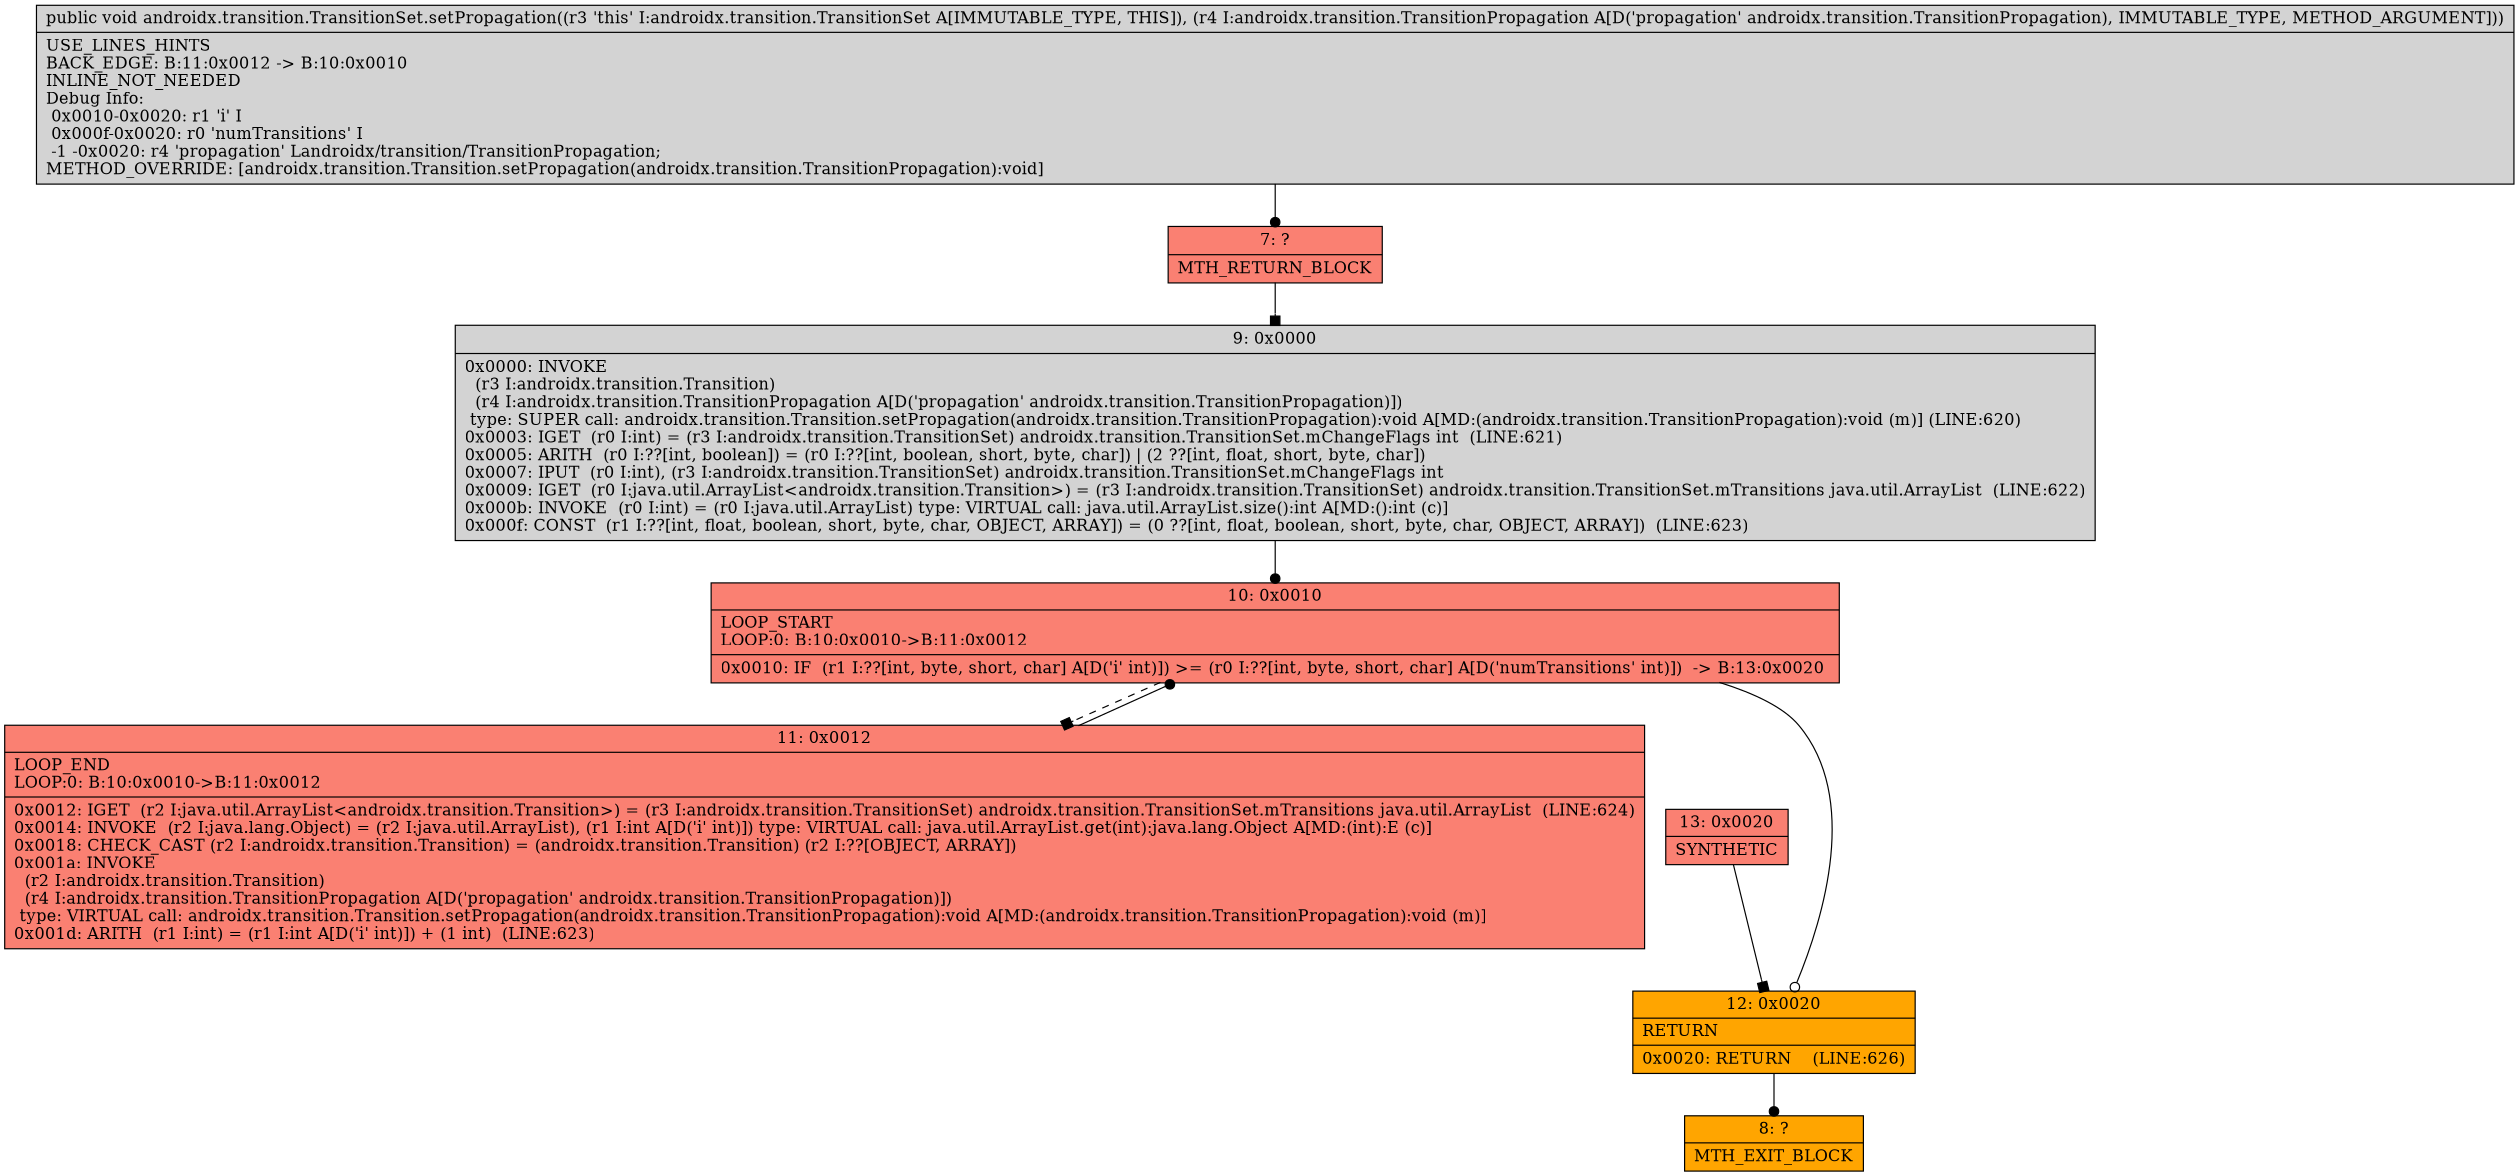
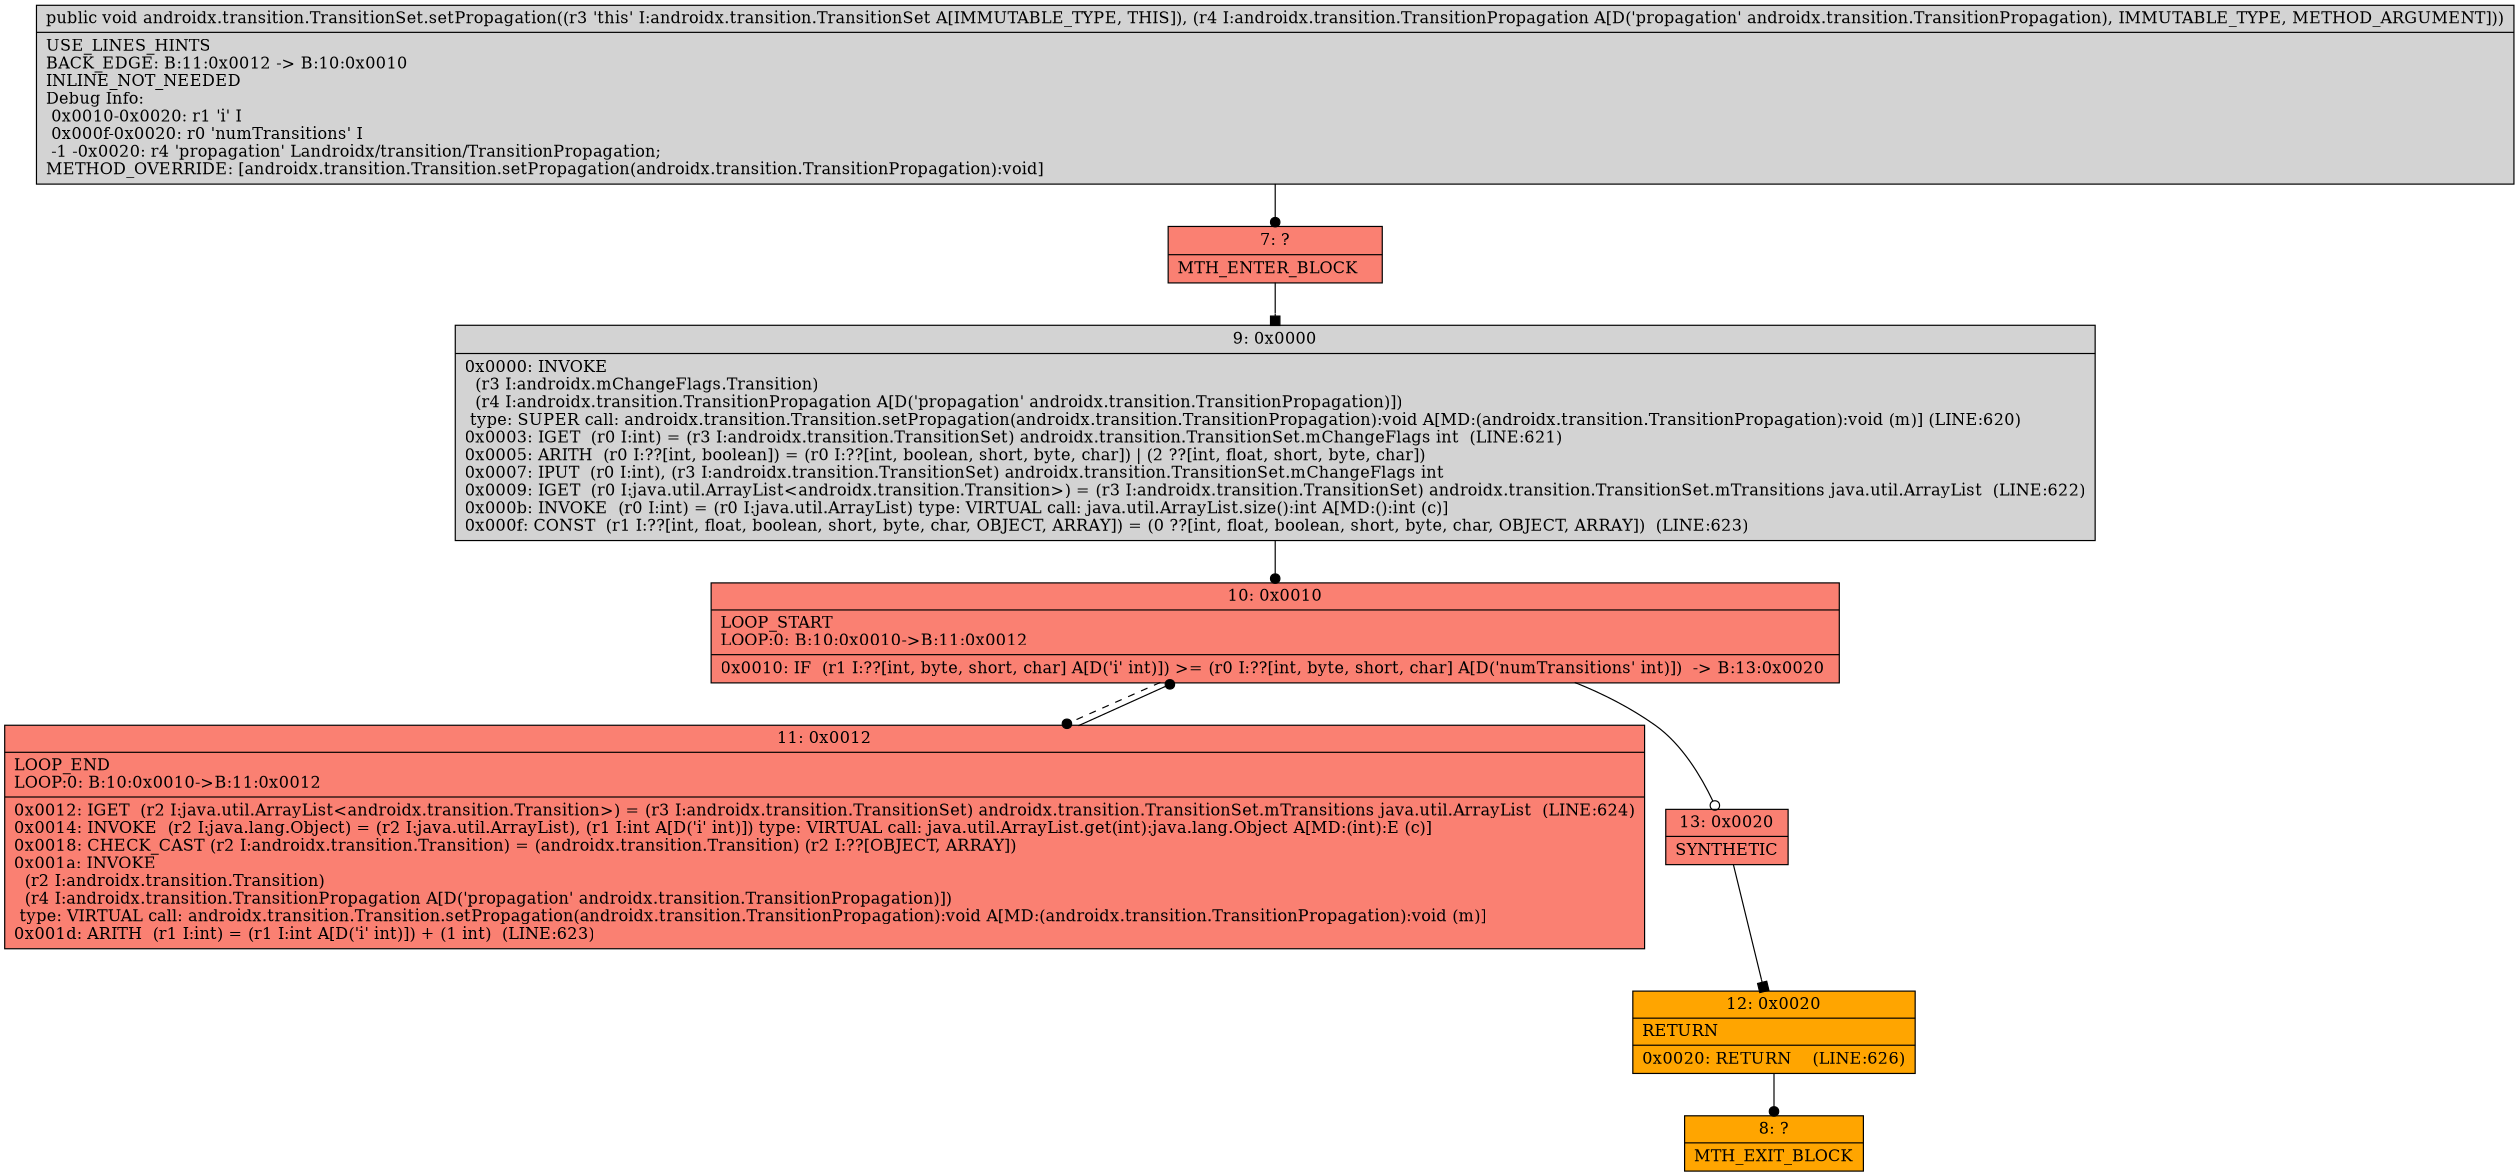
  digraph {
    node [fillcolor=salmon shape=record style=filled]
    edge [arrowhead=dot]
-   n1 [label="{7\:\ ?|MTH_RETURN_BLOCK\l}"]
-   n2 [fillcolor=lightgrey label="{9\:\ 0x0000|0x0000: INVOKE  \l  (r3 I:androidx.transition.Transition)\l  (r4 I:androidx.transition.TransitionPropagation A[D('propagation' androidx.transition.TransitionPropagation)])\l type: SUPER call: androidx.transition.Transition.setPropagation(androidx.transition.TransitionPropagation):void A[MD:(androidx.transition.TransitionPropagation):void (m)] (LINE:620)\l0x0003: IGET  (r0 I:int) = (r3 I:androidx.transition.TransitionSet) androidx.transition.TransitionSet.mChangeFlags int  (LINE:621)\l0x0005: ARITH  (r0 I:??[int, boolean]) = (r0 I:??[int, boolean, short, byte, char]) \| (2 ??[int, float, short, byte, char]) \l0x0007: IPUT  (r0 I:int), (r3 I:androidx.transition.TransitionSet) androidx.transition.TransitionSet.mChangeFlags int \l0x0009: IGET  (r0 I:java.util.ArrayList\<androidx.transition.Transition\>) = (r3 I:androidx.transition.TransitionSet) androidx.transition.TransitionSet.mTransitions java.util.ArrayList  (LINE:622)\l0x000b: INVOKE  (r0 I:int) = (r0 I:java.util.ArrayList) type: VIRTUAL call: java.util.ArrayList.size():int A[MD:():int (c)]\l0x000f: CONST  (r1 I:??[int, float, boolean, short, byte, char, OBJECT, ARRAY]) = (0 ??[int, float, boolean, short, byte, char, OBJECT, ARRAY])  (LINE:623)\l}"]
+   n1 [label="{7\:\ ?|MTH_ENTER_BLOCK\l}"]
+   n2 [fillcolor=lightgrey label="{9\:\ 0x0000|0x0000: INVOKE  \l  (r3 I:androidx.mChangeFlags.Transition)\l  (r4 I:androidx.transition.TransitionPropagation A[D('propagation' androidx.transition.TransitionPropagation)])\l type: SUPER call: androidx.transition.Transition.setPropagation(androidx.transition.TransitionPropagation):void A[MD:(androidx.transition.TransitionPropagation):void (m)] (LINE:620)\l0x0003: IGET  (r0 I:int) = (r3 I:androidx.transition.TransitionSet) androidx.transition.TransitionSet.mChangeFlags int  (LINE:621)\l0x0005: ARITH  (r0 I:??[int, boolean]) = (r0 I:??[int, boolean, short, byte, char]) \| (2 ??[int, float, short, byte, char]) \l0x0007: IPUT  (r0 I:int), (r3 I:androidx.transition.TransitionSet) androidx.transition.TransitionSet.mChangeFlags int \l0x0009: IGET  (r0 I:java.util.ArrayList\<androidx.transition.Transition\>) = (r3 I:androidx.transition.TransitionSet) androidx.transition.TransitionSet.mTransitions java.util.ArrayList  (LINE:622)\l0x000b: INVOKE  (r0 I:int) = (r0 I:java.util.ArrayList) type: VIRTUAL call: java.util.ArrayList.size():int A[MD:():int (c)]\l0x000f: CONST  (r1 I:??[int, float, boolean, short, byte, char, OBJECT, ARRAY]) = (0 ??[int, float, boolean, short, byte, char, OBJECT, ARRAY])  (LINE:623)\l}"]
    n3 [label="{10\:\ 0x0010|LOOP_START\lLOOP:0: B:10:0x0010\-\>B:11:0x0012\l|0x0010: IF  (r1 I:??[int, byte, short, char] A[D('i' int)]) \>= (r0 I:??[int, byte, short, char] A[D('numTransitions' int)])  \-\> B:13:0x0020 \l}"]
    n4 [label="{11\:\ 0x0012|LOOP_END\lLOOP:0: B:10:0x0010\-\>B:11:0x0012\l|0x0012: IGET  (r2 I:java.util.ArrayList\<androidx.transition.Transition\>) = (r3 I:androidx.transition.TransitionSet) androidx.transition.TransitionSet.mTransitions java.util.ArrayList  (LINE:624)\l0x0014: INVOKE  (r2 I:java.lang.Object) = (r2 I:java.util.ArrayList), (r1 I:int A[D('i' int)]) type: VIRTUAL call: java.util.ArrayList.get(int):java.lang.Object A[MD:(int):E (c)]\l0x0018: CHECK_CAST (r2 I:androidx.transition.Transition) = (androidx.transition.Transition) (r2 I:??[OBJECT, ARRAY]) \l0x001a: INVOKE  \l  (r2 I:androidx.transition.Transition)\l  (r4 I:androidx.transition.TransitionPropagation A[D('propagation' androidx.transition.TransitionPropagation)])\l type: VIRTUAL call: androidx.transition.Transition.setPropagation(androidx.transition.TransitionPropagation):void A[MD:(androidx.transition.TransitionPropagation):void (m)]\l0x001d: ARITH  (r1 I:int) = (r1 I:int A[D('i' int)]) + (1 int)  (LINE:623)\l}"]
    n5 [label="{13\:\ 0x0020|SYNTHETIC\l}"]
    n6 [fillcolor=orange label="{12\:\ 0x0020|RETURN\l|0x0020: RETURN    (LINE:626)\l}"]
    n7 [fillcolor=orange label="{8\:\ ?|MTH_EXIT_BLOCK\l}"]
    n8 [fillcolor=lightgrey label="{public void androidx.transition.TransitionSet.setPropagation((r3 'this' I:androidx.transition.TransitionSet A[IMMUTABLE_TYPE, THIS]), (r4 I:androidx.transition.TransitionPropagation A[D('propagation' androidx.transition.TransitionPropagation), IMMUTABLE_TYPE, METHOD_ARGUMENT]))  | USE_LINES_HINTS\lBACK_EDGE: B:11:0x0012 \-\> B:10:0x0010\lINLINE_NOT_NEEDED\lDebug Info:\l  0x0010\-0x0020: r1 'i' I\l  0x000f\-0x0020: r0 'numTransitions' I\l  \-1 \-0x0020: r4 'propagation' Landroidx\/transition\/TransitionPropagation;\lMETHOD_OVERRIDE: [androidx.transition.Transition.setPropagation(androidx.transition.TransitionPropagation):void]\l}"]
    n1 -> n2 [arrowhead=box]
    n2 -> n3
-   n3 -> n4 [arrowhead=box style=dashed]
-   n3 -> n6 [arrowhead=odot]
+   n3 -> n4 [style=dashed]
+   n3 -> n5 [arrowhead=odot]
    n4 -> n3
    n5 -> n6 [arrowhead=box]
    n6 -> n7
    n8 -> n1
  }
